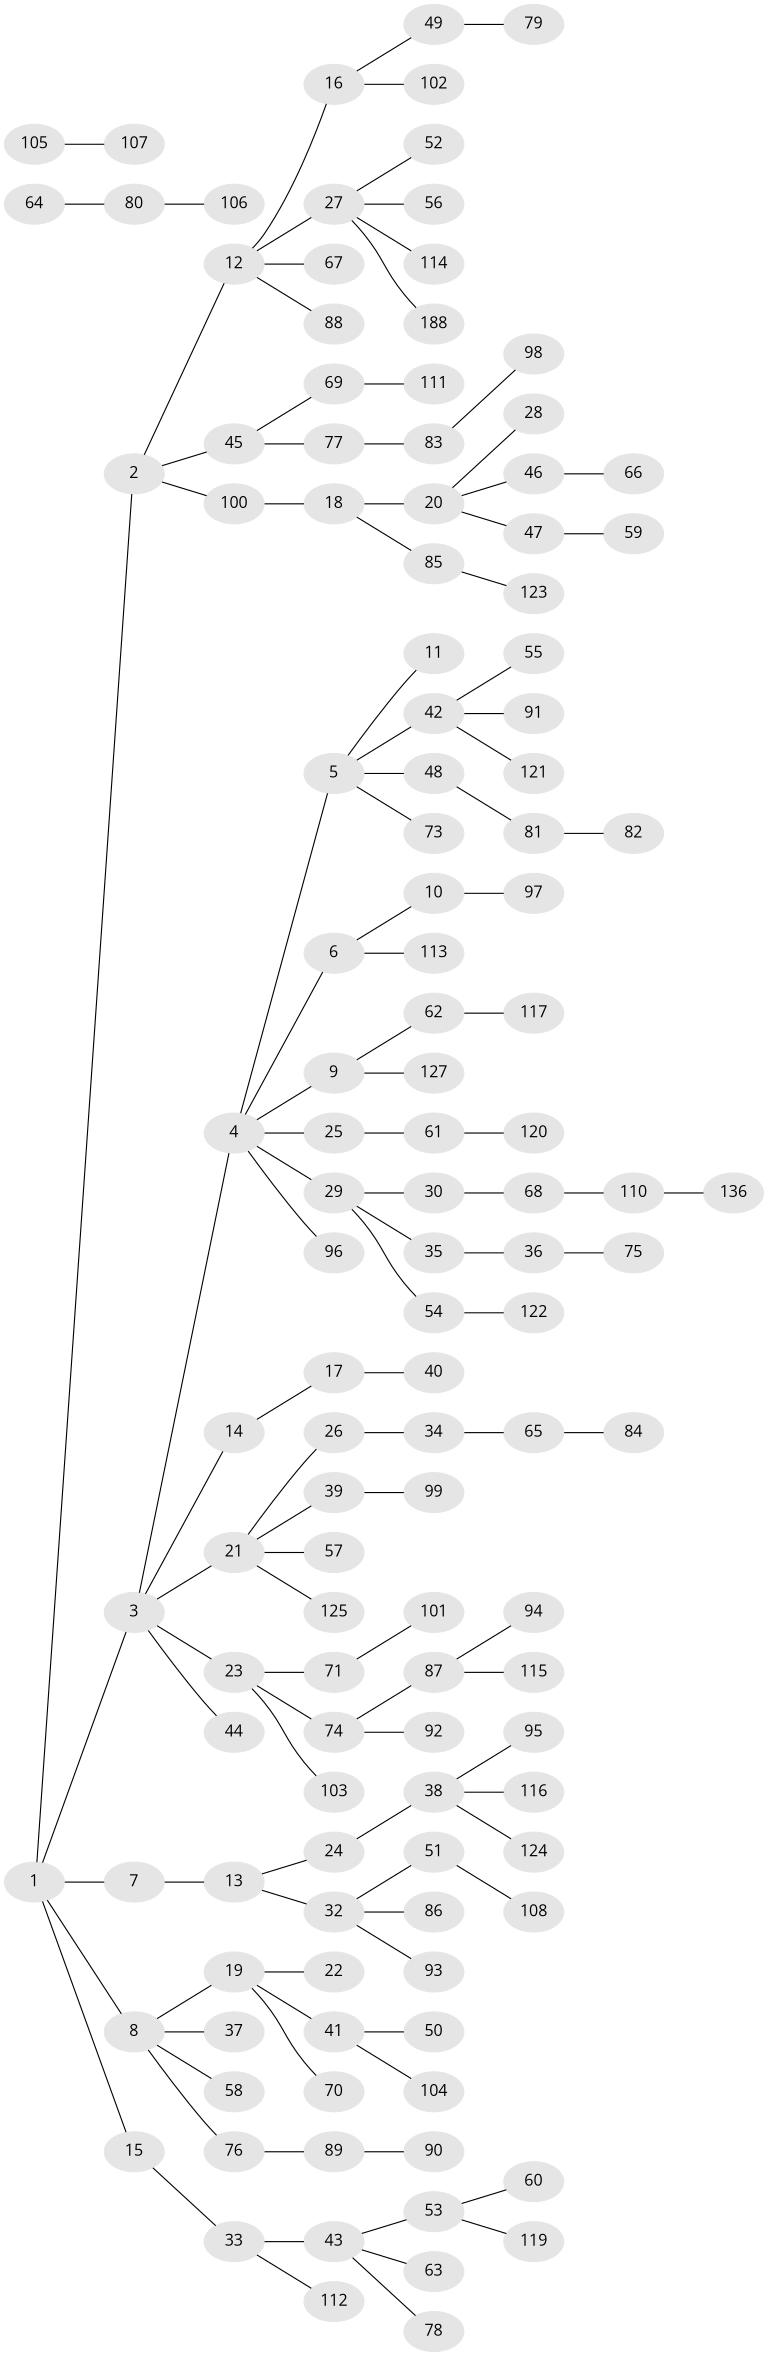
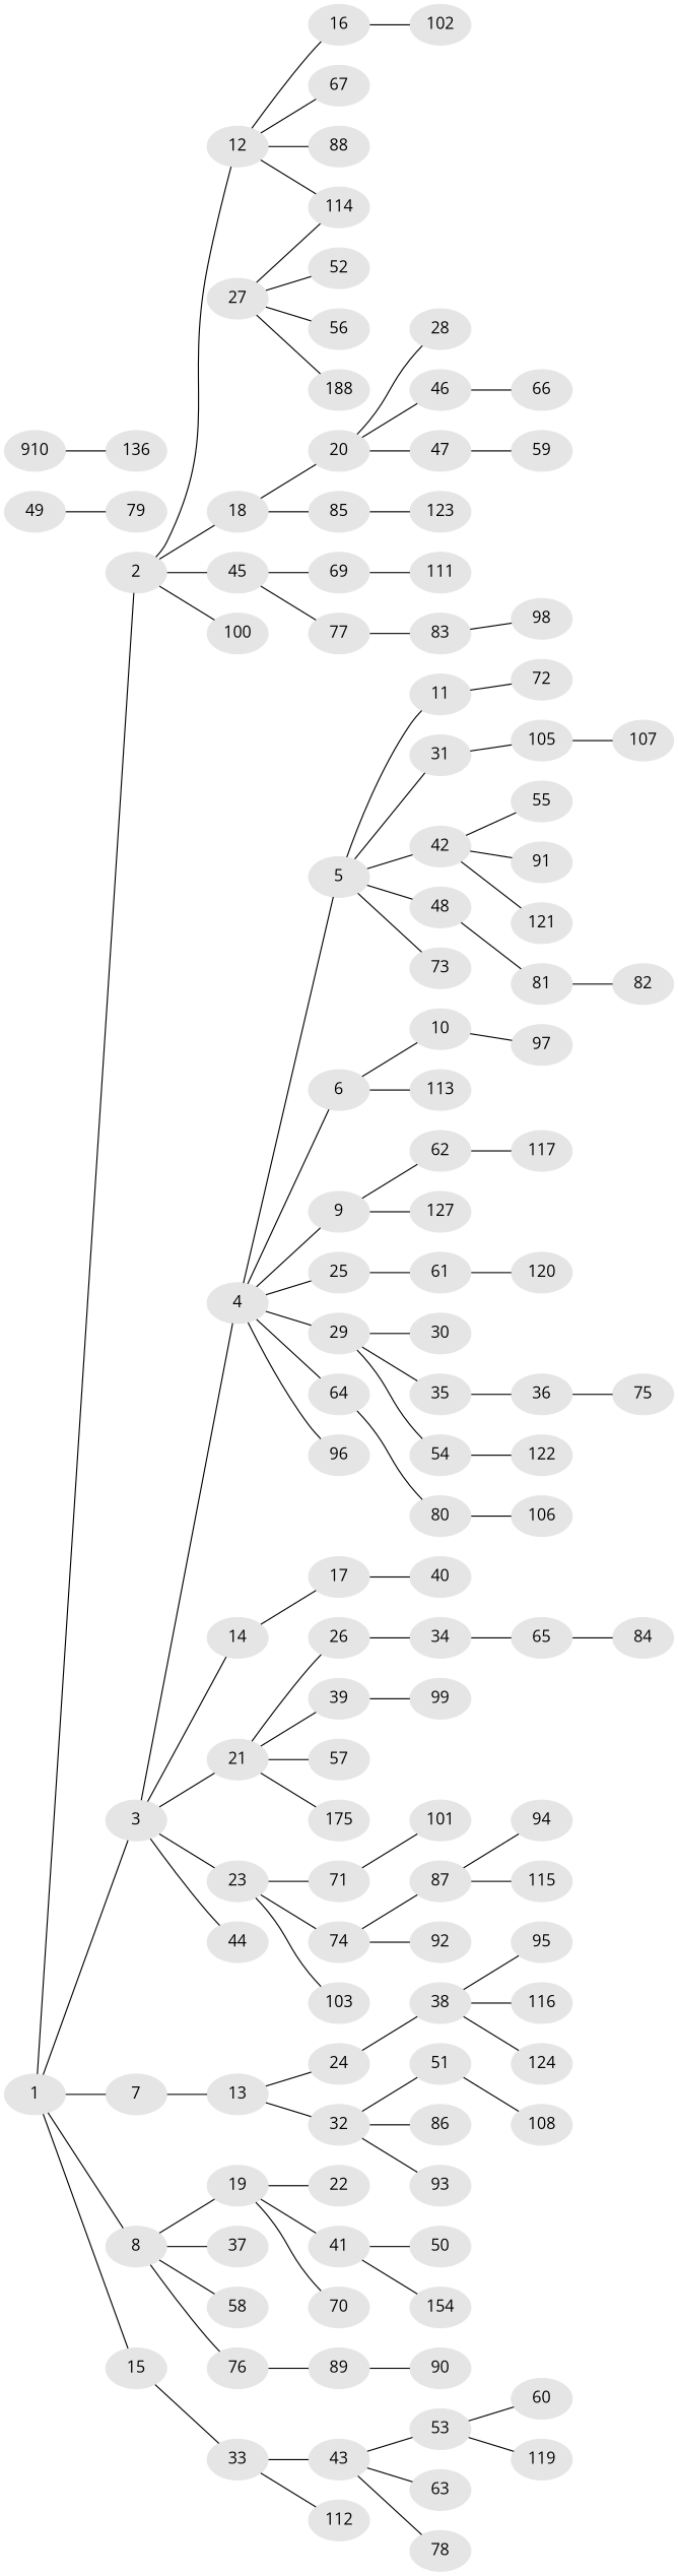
  graph {
    fontname="Open Sans"
    rankdir=LR
    node [color=gray90 fontname="Open Sans" style=filled]
    edge [fontname="Open Sans"]
    1
    2
    3
    7
    8
    15
    12
    18
    45
    100
    4
    14
    21
    23
    44
    13
    19
    37
    58
    76
    33
    16
    27
    67
    88
    20
    85
    69
    77
    5
    6
    9
    25
    29
    64
    96
    17
    26
    39
    57
-   125
+   125 [label=175]
    71
    74
    103
    11
+   31
    42
    48
    73
    10
    113
    62
    127
    61
    30
    35
    54
    80
+   72
    105
    55
    91
    121
    81
    97
    24
    32
    22
    41
    70
    117
    49
    102
    52
    56
    114
    n77 [label=188]
    38
    51
    86
    93
    40
    43
    112
    79
    28
    46
    47
    123
    50
-   104
+   104 [label=154]
    89
    66
    59
    34
    99
    101
    87
    92
    95
    116
    124
    120
    65
-   68
    36
    122
-   110
+   110 [label=910]
    107
    108
    53
    63
    78
    84
    75
    60
    119
    111
    83
    82
    106
    n122 [label=136]
    94
    115
    90
    98
    1 -- 2
    1 -- 3
    1 -- 7
    1 -- 8
    1 -- 15
    2 -- 12
-   100 -- 18
+   2 -- 18
    2 -- 45
    2 -- 100
    3 -- 4
    3 -- 14
    3 -- 21
    3 -- 23
    3 -- 44
    7 -- 13
    8 -- 19
    8 -- 37
    8 -- 58
    8 -- 76
    15 -- 33
    12 -- 16
-   12 -- 27
+   12 -- 114
    12 -- 67
    12 -- 88
    18 -- 20
    18 -- 85
    45 -- 69
    45 -- 77
    4 -- 5
    4 -- 6
    4 -- 9
    4 -- 25
    4 -- 29
+   4 -- 64
    4 -- 96
    14 -- 17
    21 -- 26
    21 -- 39
    21 -- 57
    21 -- 125
    23 -- 71
    23 -- 74
    23 -- 103
    13 -- 24
    13 -- 32
    19 -- 22
    19 -- 41
    19 -- 70
    76 -- 89
    33 -- 43
    33 -- 112
-   16 -- 49
    16 -- 102
    27 -- 52
    27 -- 56
    27 -- 114
    27 -- n77
    20 -- 28
    20 -- 46
    20 -- 47
    85 -- 123
    69 -- 111
    77 -- 83
    5 -- 11
+   5 -- 31
    5 -- 42
    5 -- 48
    5 -- 73
    6 -- 10
    6 -- 113
    9 -- 62
    9 -- 127
    25 -- 61
    29 -- 30
    29 -- 35
    29 -- 54
    64 -- 80
    17 -- 40
    26 -- 34
    39 -- 99
    71 -- 101
    74 -- 87
    74 -- 92
+   11 -- 72
+   31 -- 105
    42 -- 55
    42 -- 91
    42 -- 121
    48 -- 81
    10 -- 97
    62 -- 117
    61 -- 120
-   30 -- 68
    35 -- 36
    54 -- 122
    80 -- 106
    105 -- 107
    81 -- 82
    24 -- 38
    32 -- 51
    32 -- 86
    32 -- 93
    41 -- 50
    41 -- 104
    49 -- 79
    38 -- 95
    38 -- 116
    38 -- 124
    51 -- 108
    43 -- 53
    43 -- 63
    43 -- 78
    46 -- 66
    47 -- 59
    89 -- 90
    34 -- 65
    87 -- 94
    87 -- 115
    65 -- 84
-   68 -- 110
    36 -- 75
    110 -- n122
    53 -- 60
    53 -- 119
    83 -- 98
  }
